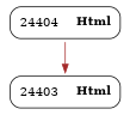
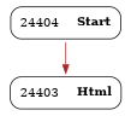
  digraph {
    node [shape=none]
    n1 [label=<<TABLE border='1' cellspacing='0' cellpadding='10' style='rounded' ><TR><TD border='0'>24403</TD><TD border='0'><B>Html</B></TD></TR></TABLE>>]
-   n2 [label=<<TABLE border='1' cellspacing='0' cellpadding='10' style='rounded' ><TR><TD border='0'>24404</TD><TD border='0'><B>Html</B></TD></TR></TABLE>>]
+   n2 [label=<<TABLE border='1' cellspacing='0' cellpadding='10' style='rounded' ><TR><TD border='0'>24404</TD><TD border='0'><B>Start</B></TD></TR></TABLE>>]
    n2 -> n1 [weight=2 color=brown style=solid]
  }
